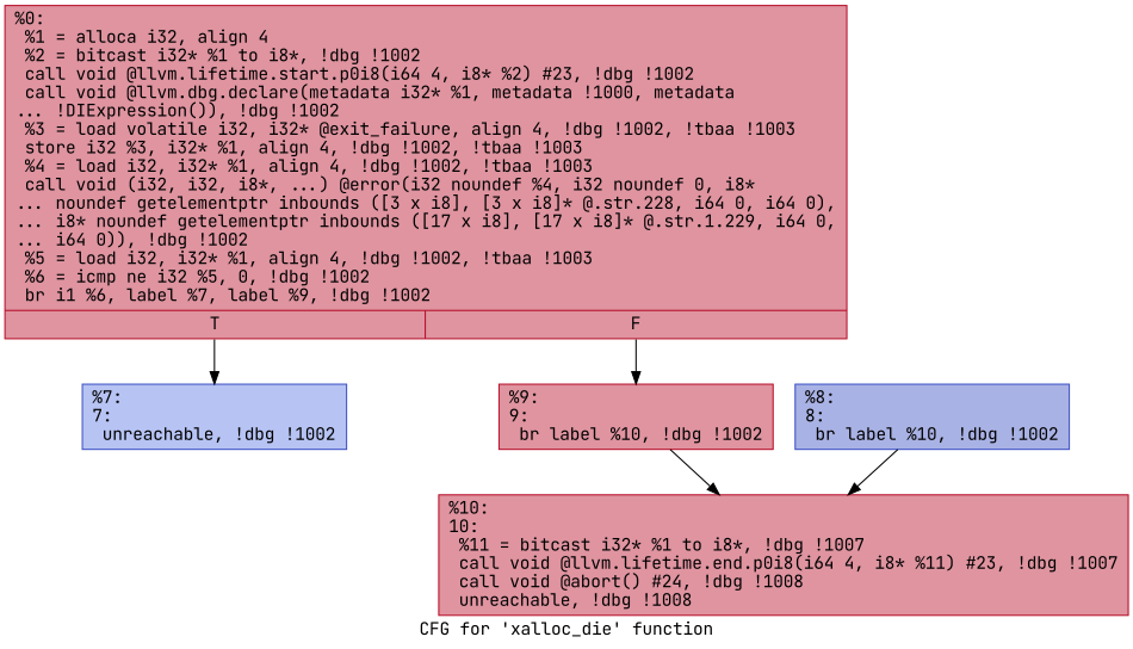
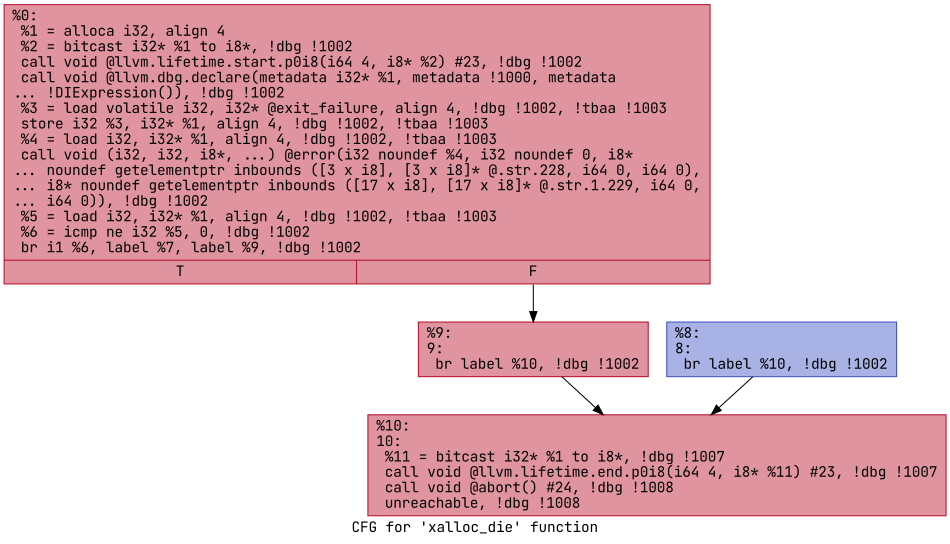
  digraph {
    label="CFG for 'xalloc_die' function"
    fontname="JetBrains Mono"
    node [color="#b70d28ff" fillcolor="#b70d2870" shape=record style=filled fontname="JetBrains Mono"]
    edge [style=solid fontname="JetBrains Mono"]
    n1 [label="{%0:\l  %1 = alloca i32, align 4\l  %2 = bitcast i32* %1 to i8*, !dbg !1002\l  call void @llvm.lifetime.start.p0i8(i64 4, i8* %2) #23, !dbg !1002\l  call void @llvm.dbg.declare(metadata i32* %1, metadata !1000, metadata\l... !DIExpression()), !dbg !1002\l  %3 = load volatile i32, i32* @exit_failure, align 4, !dbg !1002, !tbaa !1003\l  store i32 %3, i32* %1, align 4, !dbg !1002, !tbaa !1003\l  %4 = load i32, i32* %1, align 4, !dbg !1002, !tbaa !1003\l  call void (i32, i32, i8*, ...) @error(i32 noundef %4, i32 noundef 0, i8*\l... noundef getelementptr inbounds ([3 x i8], [3 x i8]* @.str.228, i64 0, i64 0),\l... i8* noundef getelementptr inbounds ([17 x i8], [17 x i8]* @.str.1.229, i64 0,\l... i64 0)), !dbg !1002\l  %5 = load i32, i32* %1, align 4, !dbg !1002, !tbaa !1003\l  %6 = icmp ne i32 %5, 0, !dbg !1002\l  br i1 %6, label %7, label %9, !dbg !1002\l|{<s0>T|<s1>F}}"]
-   n2 [color="#3d50c3ff" fillcolor="#5977e370" label="{%7:\l7:                                                \l  unreachable, !dbg !1002\l}"]
    n3 [label="{%9:\l9:                                                \l  br label %10, !dbg !1002\l}"]
    n4 [label="{%10:\l10:                                               \l  %11 = bitcast i32* %1 to i8*, !dbg !1007\l  call void @llvm.lifetime.end.p0i8(i64 4, i8* %11) #23, !dbg !1007\l  call void @abort() #24, !dbg !1008\l  unreachable, !dbg !1008\l}"]
    n5 [color="#3d50c3ff" fillcolor="#3d50c370" label="{%8:\l8:                                                \l  br label %10, !dbg !1002\l}"]
-   n1 -> n2 [tailport=s0]
    n1 -> n3 [tailport=s1]
    n3 -> n4
    n5 -> n4
  }
